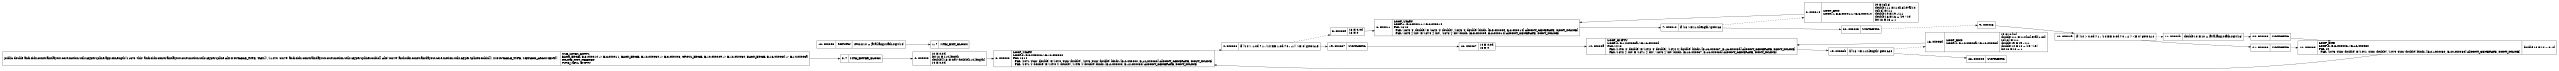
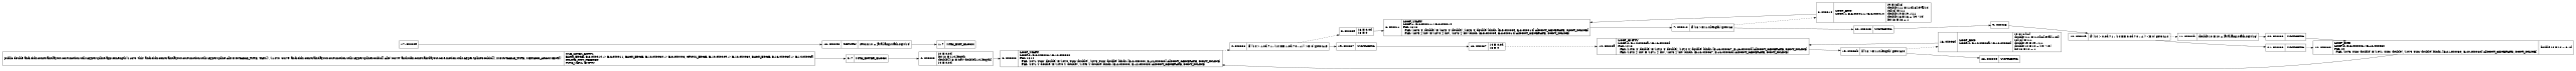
  digraph {
    rankdir=LR
    node [shape=record]
    n1 [label="{0\:\ ?|MTH_ENTER_BLOCK\l}"]
    n2 [label="{2\:\ 0x0000|r0 = 0.0d\lint r2 = r14.length\ldouble[] r3 = new double[r14.length]\lr4 = 0.0d\l}"]
    n3 [label="{3\:\ 0x0008|LOOP_START\lLOOP:0: B:3:0x0008\-\>B:12:0x0030\lPHI: r0 r4 \l  PHI: (r0v1 'sum' double) = (r0v0 'sum' double), (r0v3 'sum' double) binds: [B:2:0x0000, B:12:0x0030] A[DONT_GENERATE, DONT_INLINE]\l  PHI: (r4v1 'i' double) = (r4v0 'i' double), (r4v5 'i' double) binds: [B:2:0x0000, B:12:0x0030] A[DONT_GENERATE, DONT_INLINE]\l}"]
    n4 [label="{4\:\ 0x000c|if ((r4 \> 1.0d ? 1 : (r4 == 1.0d ? 0 : \-1)) \>= 0) goto L15\l}"]
    n5 [label="{5\:\ 0x000e|r6 = 0.0d\lr8 = 0\l}"]
    n6 [label="{19\:\ 0x0037|SYNTHETIC\l}"]
    n7 [label="{6\:\ 0x0011|LOOP_START\lLOOP:1: B:6:0x0011\-\>B:8:0x0014\lPHI: r6 r8 \l  PHI: (r6v3 's' double) = (r6v2 's' double), (r6v5 's' double) binds: [B:5:0x000e, B:8:0x0014] A[DONT_GENERATE, DONT_INLINE]\l  PHI: (r8v5 'j' int) = (r8v4 'j' int), (r8v8 'j' int) binds: [B:5:0x000e, B:8:0x0014] A[DONT_GENERATE, DONT_INLINE]\l}"]
    n8 [label="{13\:\ 0x0037|r4 = 0.0d\lr8 = 0\l}"]
    n9 [label="{7\:\ 0x0012|if (r8 \>= r14.length) goto L8\l}"]
    n10 [label="{8\:\ 0x0014|LOOP_END\lLOOP:1: B:6:0x0011\-\>B:8:0x0014\l|r9 = r3[r8]\ldouble r11 = r14[r8].eval(r4)\lr3[r8] = r11\ldouble r9 = r9 \- r11\ldouble r6 = r6 + (r9 * r9)\lint r8 = r8 + 1\l}"]
    n11 [label="{22\:\ 0x0025|SYNTHETIC\l}"]
    n12 [label="{9\:\ 0x0025}"]
    n13 [label="{10\:\ 0x0029|if ((r4 \> 0.0d ? 1 : (r4 == 0.0d ? 0 : \-1)) \<= 0) goto L14\l}"]
    n14 [label="{11\:\ 0x002b|double r0 = r0 + java.lang.Math.sqrt(r6)\l}"]
    n15 [label="{21\:\ 0x0030|SYNTHETIC\l}"]
    n16 [label="{20\:\ 0x0030|SYNTHETIC\l}"]
    n17 [label="{12\:\ 0x0030|LOOP_END\lLOOP:0: B:3:0x0008\-\>B:12:0x0030\lPHI: r0 \l  PHI: (r0v3 'sum' double) = (r0v1 'sum' double), (r0v4 'sum' double) binds: [B:21:0x0030, B:20:0x0030] A[DONT_GENERATE, DONT_INLINE]\l|double r4 = r4 + 0.1d\l}"]
    n18 [label="{14\:\ 0x003a|LOOP_EMPTY\lLOOP:2: B:14:0x003a\-\>B:16:0x003d\lPHI: r4 r8 \l  PHI: (r4v3 's' double) = (r4v2 's' double), (r4v4 's' double) binds: [B:13:0x0037, B:16:0x003d] A[DONT_GENERATE, DONT_INLINE]\l  PHI: (r8v2 'j' int) = (r8v1 'j' int), (r8v3 'j' int) binds: [B:13:0x0037, B:16:0x003d] A[DONT_GENERATE, DONT_INLINE]\l}"]
    n19 [label="{15\:\ 0x003b|if (r8 \>= r14.length) goto L20\l}"]
    n20 [label="{16\:\ 0x003d|LOOP_END\lLOOP:2: B:14:0x003a\-\>B:16:0x003d\l|r9 = r3[r8]\ldouble r11 = r14[r8].eval(1.0d)\lr3[r8] = r11\ldouble r9 = r9 \- r11\ldouble r4 = r4 + (r9 * r9)\lint r8 = r8 + 1\l}"]
    n21 [label="{23\:\ 0x004e|SYNTHETIC\l}"]
+   n22 [label="{17\:\ 0x004e}"]
    n23 [label="{18\:\ 0x0053|RETURN\l|return r0 + java.lang.Math.sqrt(r4)\l}"]
    n24 [label="{1\:\ ?|MTH_EXIT_BLOCK\l}"]
    n25 [label="{public double androidx.constraintlayout.core.motion.utils.HyperSpline.approxLength((r13v0 'this' androidx.constraintlayout.core.motion.utils.HyperSpline A[IMMUTABLE_TYPE, THIS]), (r14v0 'curve' androidx.constraintlayout.core.motion.utils.HyperSpline$Cubic[] A[D('curve' androidx.constraintlayout.core.motion.utils.HyperSpline$Cubic[]), IMMUTABLE_TYPE, METHOD_ARGUMENT]))  | USE_LINES_HINTS\lBACK_EDGE: B:8:0x0014 \-\> B:6:0x0011, BACK_EDGE: B:12:0x0030 \-\> B:3:0x0008, CROSS_EDGE: B:10:0x0029 \-\> B:12:0x0030, BACK_EDGE: B:16:0x003d \-\> B:14:0x003a\lINLINE_NOT_NEEDED\lTYPE_VARS: EMPTY\l}"]
    n1 -> n2
    n2 -> n3
    n3 -> n4 [style=dashed]
    n4 -> n5 [style=dashed]
    n4 -> n6
    n5 -> n7
    n6 -> n8
    n7 -> n9
-   n8 -> n18
+   n8 -> n18 [style=dashed]
    n9 -> n10 [style=dashed]
    n9 -> n11
    n10 -> n7
-   n11 -> n12 [style=dashed]
+   n11 -> n12
    n12 -> n13
    n13 -> n14 [style=dashed]
    n13 -> n15
    n14 -> n16
    n15 -> n17
    n16 -> n17
    n17 -> n3
    n18 -> n19
    n19 -> n20 [style=dashed]
    n19 -> n21
    n20 -> n18
+   n22 -> n23
    n23 -> n24
    n25 -> n1
  }
